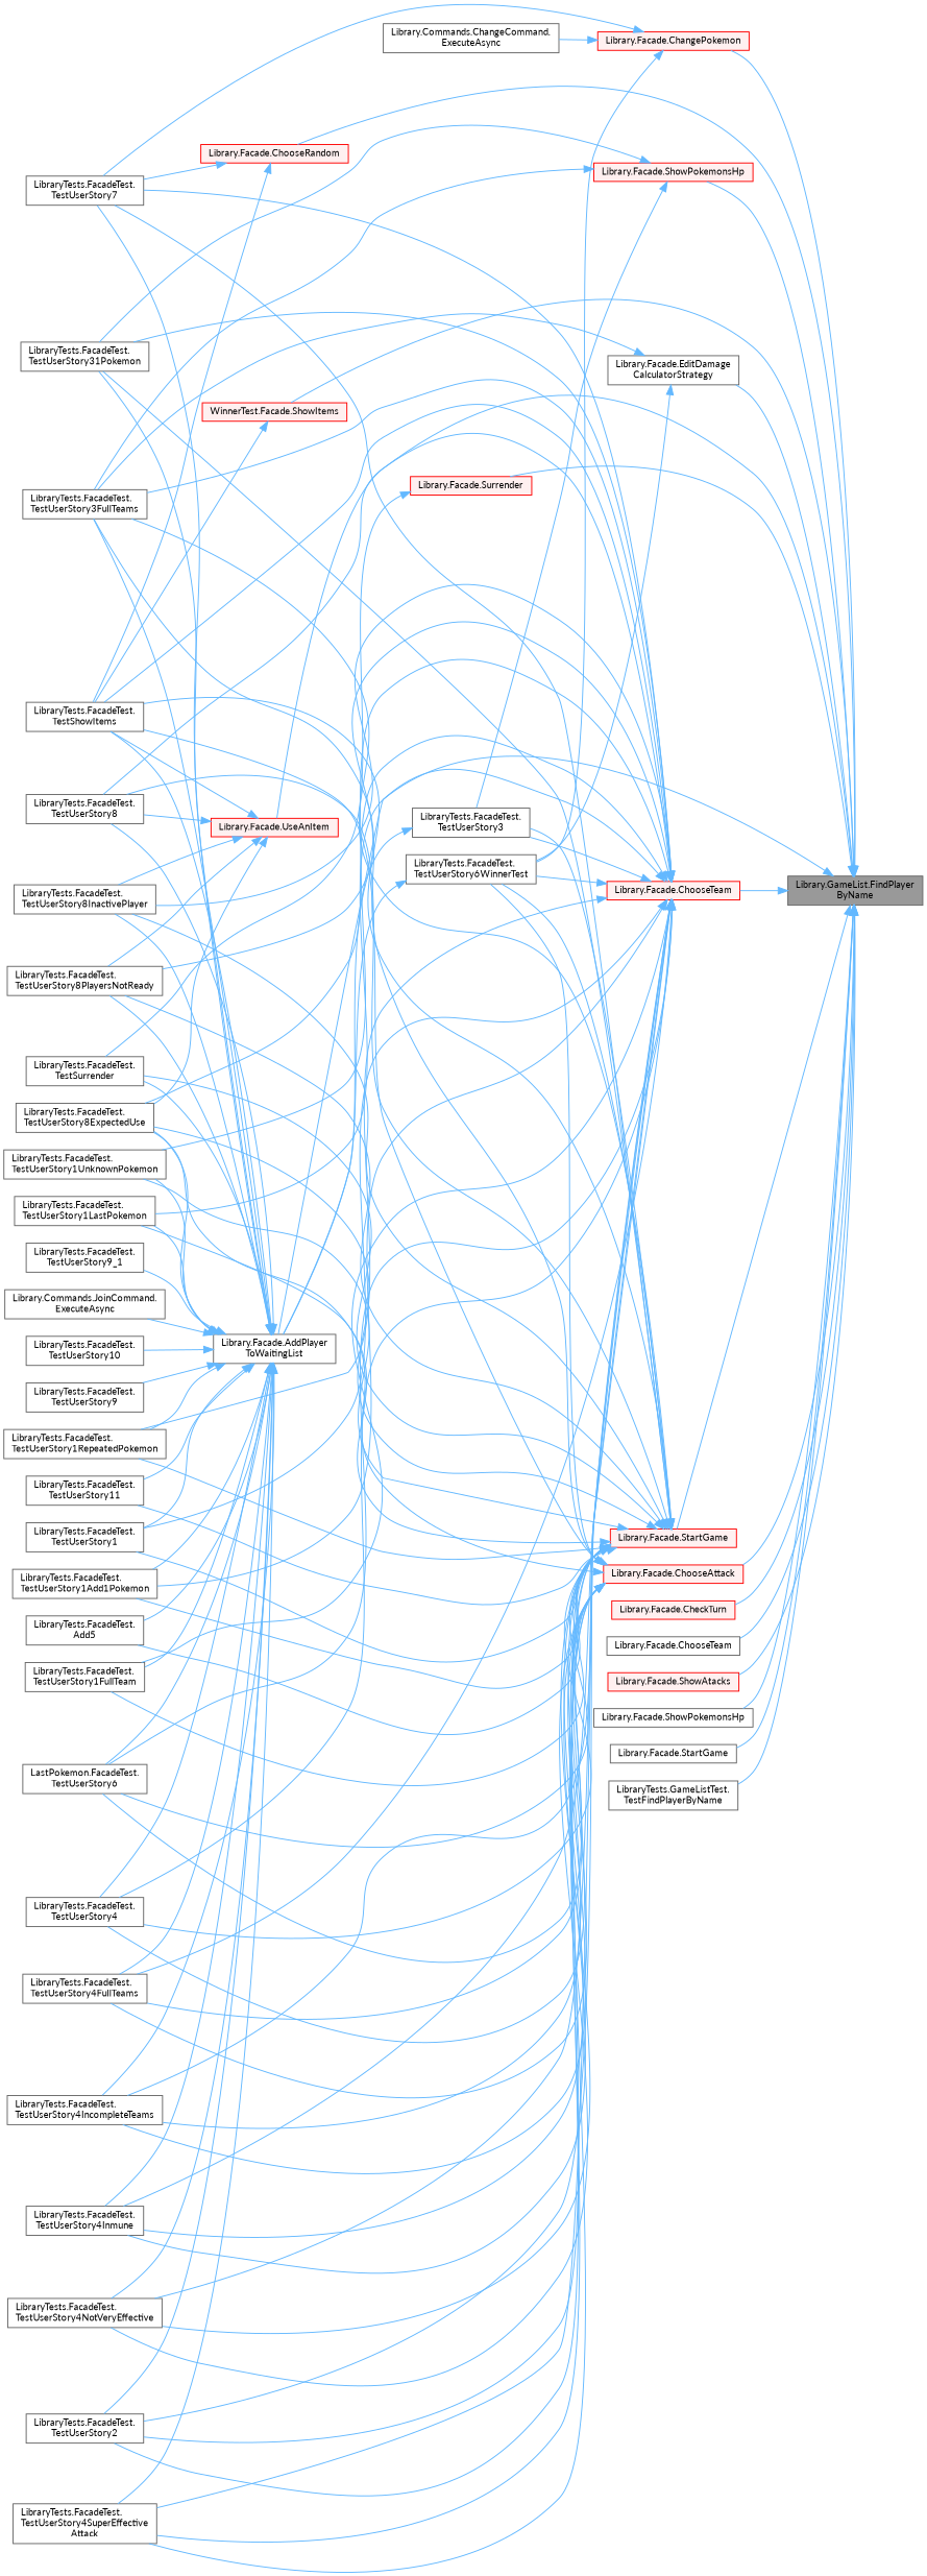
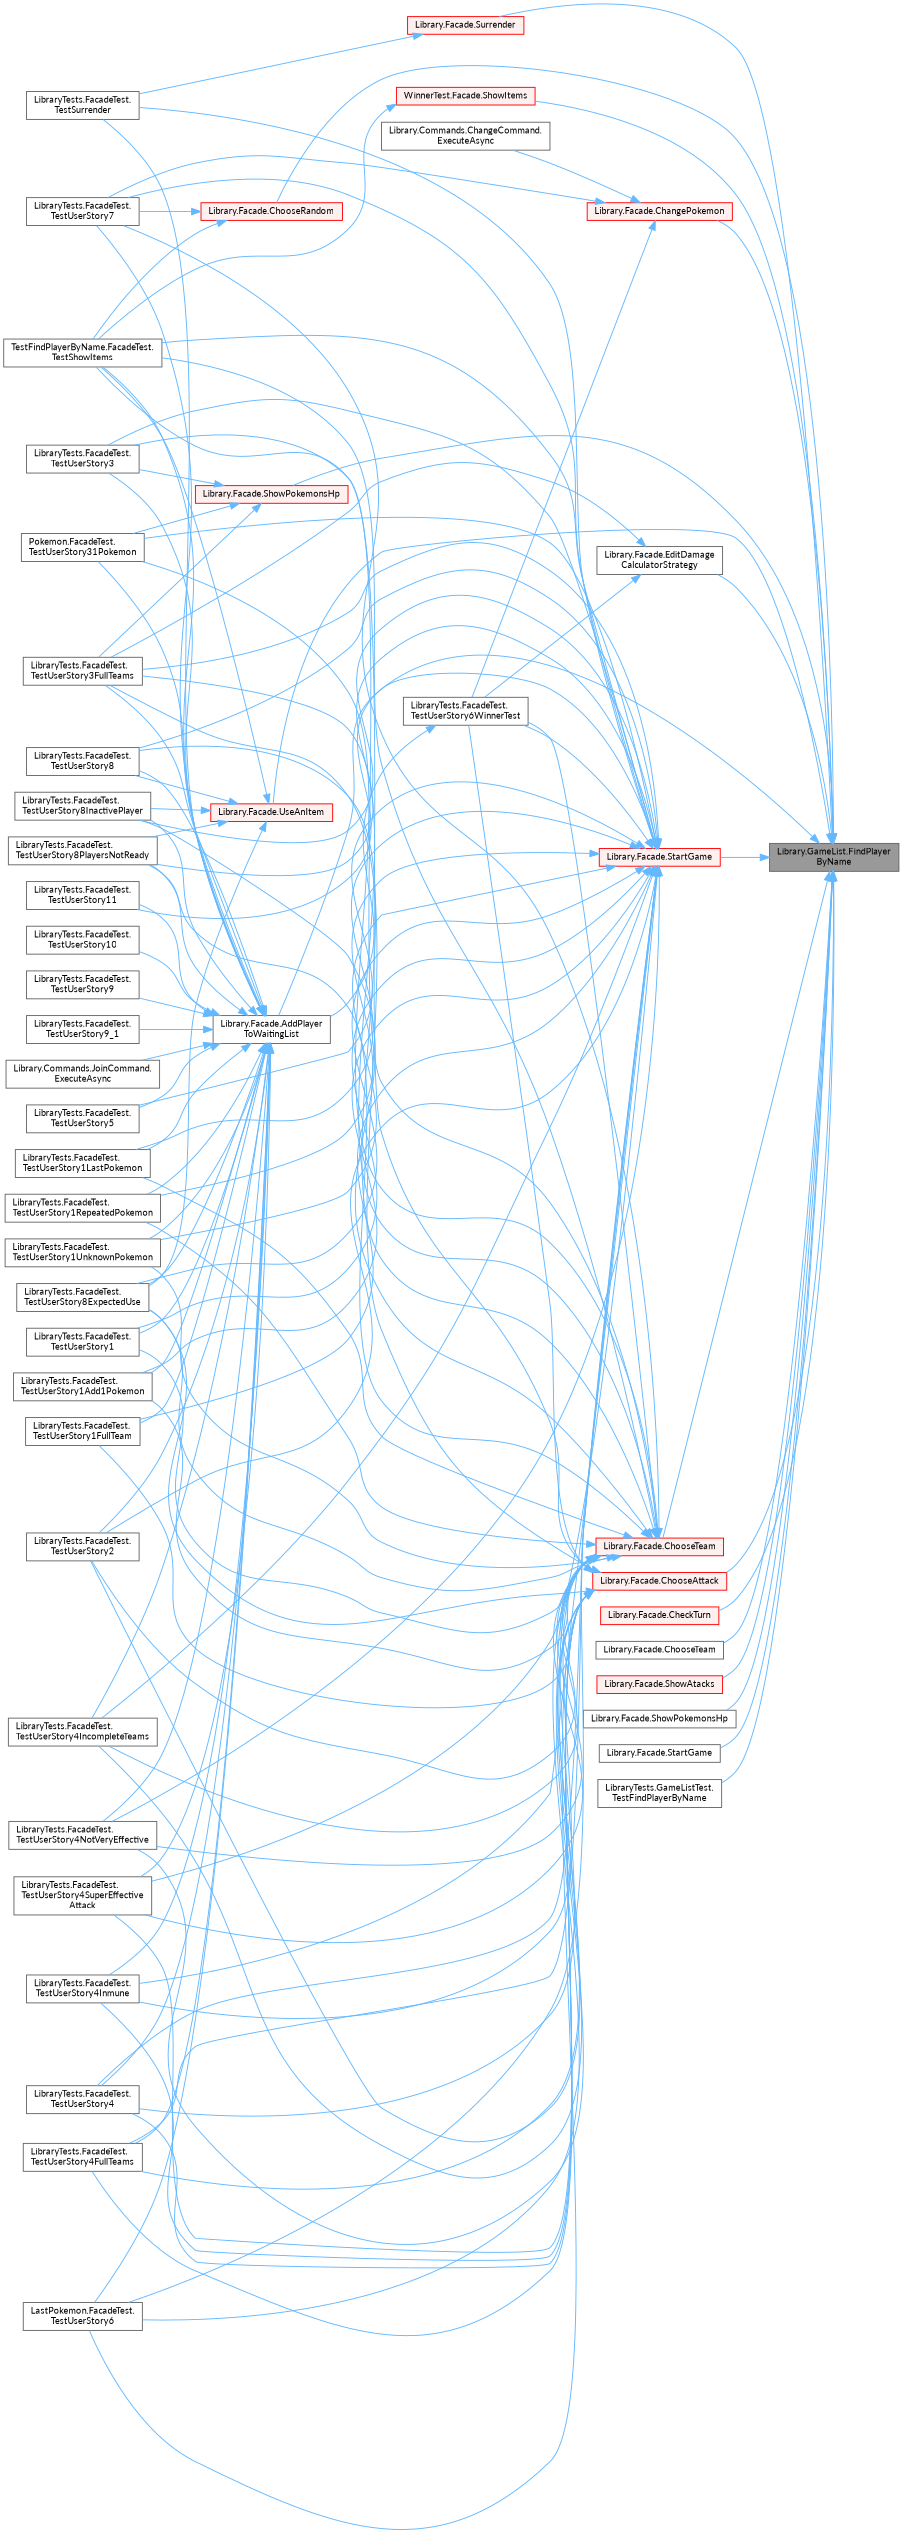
  digraph {
    fontname=Lato
    rankdir=RL
    node [color=grey40 fillcolor=white fontname=Lato fontsize=10 shape=box style=filled]
    edge [color=steelblue1 dir=back fontname=Lato fontsize=10 labelfontname=Helvetica labelfontsize=10 style=solid]
    n1 [color=gray40 fillcolor=grey60 fontcolor=black height=0.2 label="Library.GameList.FindPlayer\lByName" width=0.4]
    n2 [height=0.2 label="Library.Facade.AddPlayer\lToWaitingList" width=0.4]
    n3 [color=red fillcolor="#FFF0F0" height=0.2 label="Library.Facade.ChangePokemon" width=0.4]
    n4 [color=red fillcolor="#FFF0F0" height=0.2 label="Library.Facade.CheckTurn" width=0.4]
    n5 [color=red fillcolor="#FFF0F0" height=0.2 label="Library.Facade.ChooseAttack" width=0.4]
    n6 [color=red fillcolor="#FFF0F0" height=0.2 label="Library.Facade.ChooseRandom" width=0.4]
    n7 [color=red fillcolor="#FFF0F0" height=0.2 label="Library.Facade.ChooseTeam" width=0.4]
    n8 [height=0.2 label="Library.Facade.ChooseTeam" width=0.4]
    n9 [height=0.2 label="Library.Facade.EditDamage\lCalculatorStrategy" width=0.4]
    n10 [color=red fillcolor="#FFF0F0" height=0.2 label="Library.Facade.ShowAtacks" width=0.4]
    n11 [color=red fillcolor="#FFF0F0" height=0.2 label="WinnerTest.Facade.ShowItems" width=0.4]
    n12 [color=red fillcolor="#FFF0F0" height=0.2 label="Library.Facade.ShowPokemonsHp" width=0.4]
    n13 [height=0.2 label="Library.Facade.ShowPokemonsHp" width=0.4]
    n14 [color=red fillcolor="#FFF0F0" height=0.2 label="Library.Facade.StartGame" width=0.4]
    n15 [height=0.2 label="Library.Facade.StartGame" width=0.4]
    n16 [color=red fillcolor="#FFF0F0" height=0.2 label="Library.Facade.Surrender" width=0.4]
    n17 [height=0.2 label="LibraryTests.GameListTest.\lTestFindPlayerByName" width=0.4]
    n18 [color=red fillcolor="#FFF0F0" height=0.2 label="Library.Facade.UseAnItem" width=0.4]
    n19 [height=0.2 label="Library.Commands.JoinCommand.\lExecuteAsync" width=0.4]
-   n20 [height=0.2 label="LibraryTests.FacadeTest.\lTestShowItems" width=0.4]
+   n20 [height=0.2 label="TestFindPlayerByName.FacadeTest.\lTestShowItems" width=0.4]
    n21 [height=0.2 label="LibraryTests.FacadeTest.\lTestSurrender" width=0.4]
    n22 [height=0.2 label="LibraryTests.FacadeTest.\lTestUserStory1" width=0.4]
    n23 [height=0.2 label="LibraryTests.FacadeTest.\lTestUserStory10" width=0.4]
    n24 [height=0.2 label="LibraryTests.FacadeTest.\lTestUserStory11" width=0.4]
    n25 [height=0.2 label="LibraryTests.FacadeTest.\lTestUserStory1Add1Pokemon" width=0.4]
    n26 [height=0.2 label="LibraryTests.FacadeTest.\lTestUserStory1FullTeam" width=0.4]
    n27 [height=0.2 label="LibraryTests.FacadeTest.\lTestUserStory1LastPokemon" width=0.4]
    n28 [height=0.2 label="LibraryTests.FacadeTest.\lTestUserStory1RepeatedPokemon" width=0.4]
    n29 [height=0.2 label="LibraryTests.FacadeTest.\lTestUserStory1UnknownPokemon" width=0.4]
    n30 [height=0.2 label="LibraryTests.FacadeTest.\lTestUserStory2" width=0.4]
    n31 [height=0.2 label="LibraryTests.FacadeTest.\lTestUserStory3" width=0.4]
-   n32 [height=0.2 label="LibraryTests.FacadeTest.\lTestUserStory31Pokemon" width=0.4]
+   n32 [height=0.2 label="Pokemon.FacadeTest.\lTestUserStory31Pokemon" width=0.4]
    n33 [height=0.2 label="LibraryTests.FacadeTest.\lTestUserStory3FullTeams" width=0.4]
    n34 [height=0.2 label="LibraryTests.FacadeTest.\lTestUserStory4" width=0.4]
    n35 [height=0.2 label="LibraryTests.FacadeTest.\lTestUserStory4FullTeams" width=0.4]
    n36 [height=0.2 label="LibraryTests.FacadeTest.\lTestUserStory4IncompleteTeams" width=0.4]
    n37 [height=0.2 label="LibraryTests.FacadeTest.\lTestUserStory4Inmune" width=0.4]
    n38 [height=0.2 label="LibraryTests.FacadeTest.\lTestUserStory4NotVeryEffective" width=0.4]
    n39 [height=0.2 label="LibraryTests.FacadeTest.\lTestUserStory4SuperEffective\lAttack" width=0.4]
-   n40 [height=0.2 label="LibraryTests.FacadeTest.\lAdd5" width=0.4]
+   n40 [height=0.2 label="LibraryTests.FacadeTest.\lTestUserStory5" width=0.4]
    n41 [height=0.2 label="LastPokemon.FacadeTest.\lTestUserStory6" width=0.4]
    n42 [height=0.2 label="LibraryTests.FacadeTest.\lTestUserStory7" width=0.4]
    n43 [height=0.2 label="LibraryTests.FacadeTest.\lTestUserStory8" width=0.4]
    n44 [height=0.2 label="LibraryTests.FacadeTest.\lTestUserStory8ExpectedUse" width=0.4]
    n45 [height=0.2 label="LibraryTests.FacadeTest.\lTestUserStory8InactivePlayer" width=0.4]
    n46 [height=0.2 label="LibraryTests.FacadeTest.\lTestUserStory8PlayersNotReady" width=0.4]
    n47 [height=0.2 label="LibraryTests.FacadeTest.\lTestUserStory9" width=0.4]
    n48 [height=0.2 label="LibraryTests.FacadeTest.\lTestUserStory9_1" width=0.4]
    n49 [height=0.2 label="LibraryTests.FacadeTest.\lTestUserStory6WinnerTest" width=0.4]
    n50 [height=0.2 label="Library.Commands.ChangeCommand.\lExecuteAsync" width=0.4]
    n1 -> n2
    n1 -> n3
    n1 -> n4
    n1 -> n5
    n1 -> n6
    n1 -> n7
    n1 -> n8
    n1 -> n9
    n1 -> n10
    n1 -> n11
    n1 -> n12
    n1 -> n13
    n1 -> n14
    n1 -> n15
    n1 -> n16
    n1 -> n17
    n1 -> n18
    n2 -> n19
    n2 -> n20
    n2 -> n21
    n2 -> n22
    n2 -> n23
    n2 -> n24
    n2 -> n25
    n2 -> n26
    n2 -> n27
    n2 -> n28
    n2 -> n29
    n2 -> n30
-   n31 -> n2
+   n2 -> n31
    n2 -> n32
    n2 -> n33
    n2 -> n34
    n2 -> n35
    n2 -> n36
    n2 -> n37
    n2 -> n38
    n2 -> n39
    n2 -> n40
    n2 -> n41
    n2 -> n42
    n2 -> n43
    n2 -> n44
    n2 -> n45
    n2 -> n46
    n2 -> n47
    n2 -> n48
    n3 -> n42
    n3 -> n49
    n3 -> n50
    n5 -> n20
    n5 -> n30
    n5 -> n33
    n5 -> n34
    n5 -> n35
    n5 -> n36
    n5 -> n37
    n5 -> n38
    n5 -> n39
    n5 -> n41
    n5 -> n44
    n5 -> n49
    n6 -> n20
    n6 -> n42
    n7 -> n20
    n7 -> n22
    n7 -> n25
    n7 -> n26
    n7 -> n27
    n7 -> n28
    n7 -> n29
    n7 -> n30
    n7 -> n31
    n7 -> n32
    n7 -> n33
    n7 -> n34
    n7 -> n35
    n7 -> n36
    n7 -> n37
    n7 -> n38
    n7 -> n39
    n7 -> n41
    n7 -> n42
    n7 -> n43
    n7 -> n44
    n7 -> n45
    n7 -> n46
    n7 -> n49
    n9 -> n33
    n9 -> n49
    n11 -> n20
    n12 -> n31
    n12 -> n32
    n12 -> n33
    n14 -> n20
    n14 -> n21
    n14 -> n22
    n14 -> n24
    n14 -> n25
    n14 -> n26
    n14 -> n27
    n14 -> n28
    n14 -> n29
    n14 -> n30
    n14 -> n31
    n14 -> n32
    n14 -> n33
    n14 -> n34
    n14 -> n35
    n14 -> n36
    n14 -> n37
    n14 -> n38
    n14 -> n39
    n14 -> n40
    n14 -> n41
    n14 -> n42
    n14 -> n43
    n14 -> n44
    n14 -> n45
    n14 -> n46
    n14 -> n49
    n16 -> n21
    n18 -> n20
    n18 -> n43
    n18 -> n44
    n18 -> n45
    n18 -> n46
    n49 -> n2
  }
